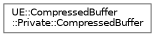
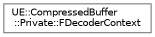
  digraph {
    rankdir=LR
-   n1 [color=grey40 fillcolor=white fontname=Helvetica fontsize=10 height=0.2 label="UE::CompressedBuffer\l::Private::CompressedBuffer" shape=box style=filled width=0.4]
+   n1 [color=grey40 fillcolor=white fontname=Helvetica fontsize=10 height=0.2 label="UE::CompressedBuffer\l::Private::FDecoderContext" shape=box style=filled width=0.4]
  }
